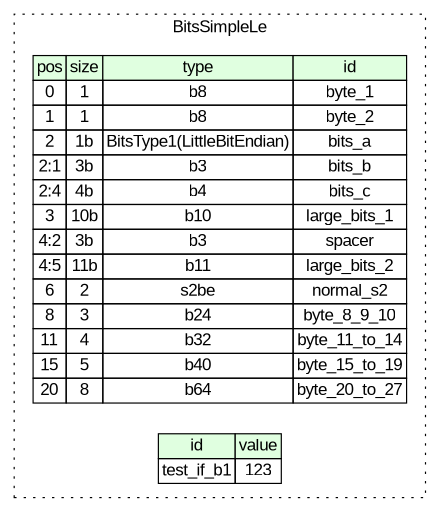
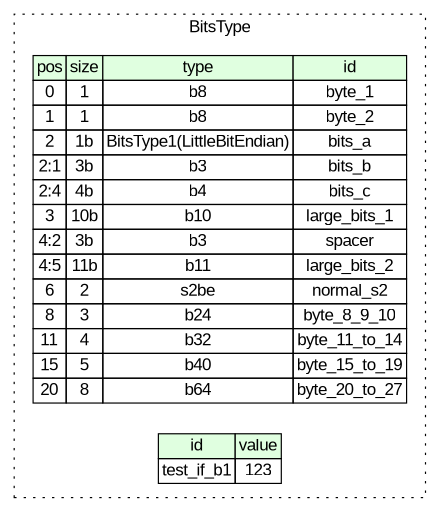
  digraph {
    rankdir=LR
    fontname="Liberation Sans"
    node [shape=plaintext fontname="Liberation Sans"]
    n1 [label=<<TABLE BORDER="0" CELLBORDER="1" CELLSPACING="0"> 			<TR><TD BGCOLOR="#E0FFE0">pos</TD><TD BGCOLOR="#E0FFE0">size</TD><TD BGCOLOR="#E0FFE0">type</TD><TD BGCOLOR="#E0FFE0">id</TD></TR> 			<TR><TD PORT="byte_1_pos">0</TD><TD PORT="byte_1_size">1</TD><TD>b8</TD><TD PORT="byte_1_type">byte_1</TD></TR> 			<TR><TD PORT="byte_2_pos">1</TD><TD PORT="byte_2_size">1</TD><TD>b8</TD><TD PORT="byte_2_type">byte_2</TD></TR> 			<TR><TD PORT="bits_a_pos">2</TD><TD PORT="bits_a_size">1b</TD><TD>BitsType1(LittleBitEndian)</TD><TD PORT="bits_a_type">bits_a</TD></TR> 			<TR><TD PORT="bits_b_pos">2:1</TD><TD PORT="bits_b_size">3b</TD><TD>b3</TD><TD PORT="bits_b_type">bits_b</TD></TR> 			<TR><TD PORT="bits_c_pos">2:4</TD><TD PORT="bits_c_size">4b</TD><TD>b4</TD><TD PORT="bits_c_type">bits_c</TD></TR> 			<TR><TD PORT="large_bits_1_pos">3</TD><TD PORT="large_bits_1_size">10b</TD><TD>b10</TD><TD PORT="large_bits_1_type">large_bits_1</TD></TR> 			<TR><TD PORT="spacer_pos">4:2</TD><TD PORT="spacer_size">3b</TD><TD>b3</TD><TD PORT="spacer_type">spacer</TD></TR> 			<TR><TD PORT="large_bits_2_pos">4:5</TD><TD PORT="large_bits_2_size">11b</TD><TD>b11</TD><TD PORT="large_bits_2_type">large_bits_2</TD></TR> 			<TR><TD PORT="normal_s2_pos">6</TD><TD PORT="normal_s2_size">2</TD><TD>s2be</TD><TD PORT="normal_s2_type">normal_s2</TD></TR> 			<TR><TD PORT="byte_8_9_10_pos">8</TD><TD PORT="byte_8_9_10_size">3</TD><TD>b24</TD><TD PORT="byte_8_9_10_type">byte_8_9_10</TD></TR> 			<TR><TD PORT="byte_11_to_14_pos">11</TD><TD PORT="byte_11_to_14_size">4</TD><TD>b32</TD><TD PORT="byte_11_to_14_type">byte_11_to_14</TD></TR> 			<TR><TD PORT="byte_15_to_19_pos">15</TD><TD PORT="byte_15_to_19_size">5</TD><TD>b40</TD><TD PORT="byte_15_to_19_type">byte_15_to_19</TD></TR> 			<TR><TD PORT="byte_20_to_27_pos">20</TD><TD PORT="byte_20_to_27_size">8</TD><TD>b64</TD><TD PORT="byte_20_to_27_type">byte_20_to_27</TD></TR> 		</TABLE>>]
    n2 [label=<<TABLE BORDER="0" CELLBORDER="1" CELLSPACING="0"> 			<TR><TD BGCOLOR="#E0FFE0">id</TD><TD BGCOLOR="#E0FFE0">value</TD></TR> 			<TR><TD>test_if_b1</TD><TD>123</TD></TR> 		</TABLE>>]
    subgraph cluster_1 {
-     label=BitsSimpleLe
+     label=BitsType
      style=dotted
      n1
      n2
    }
  }
